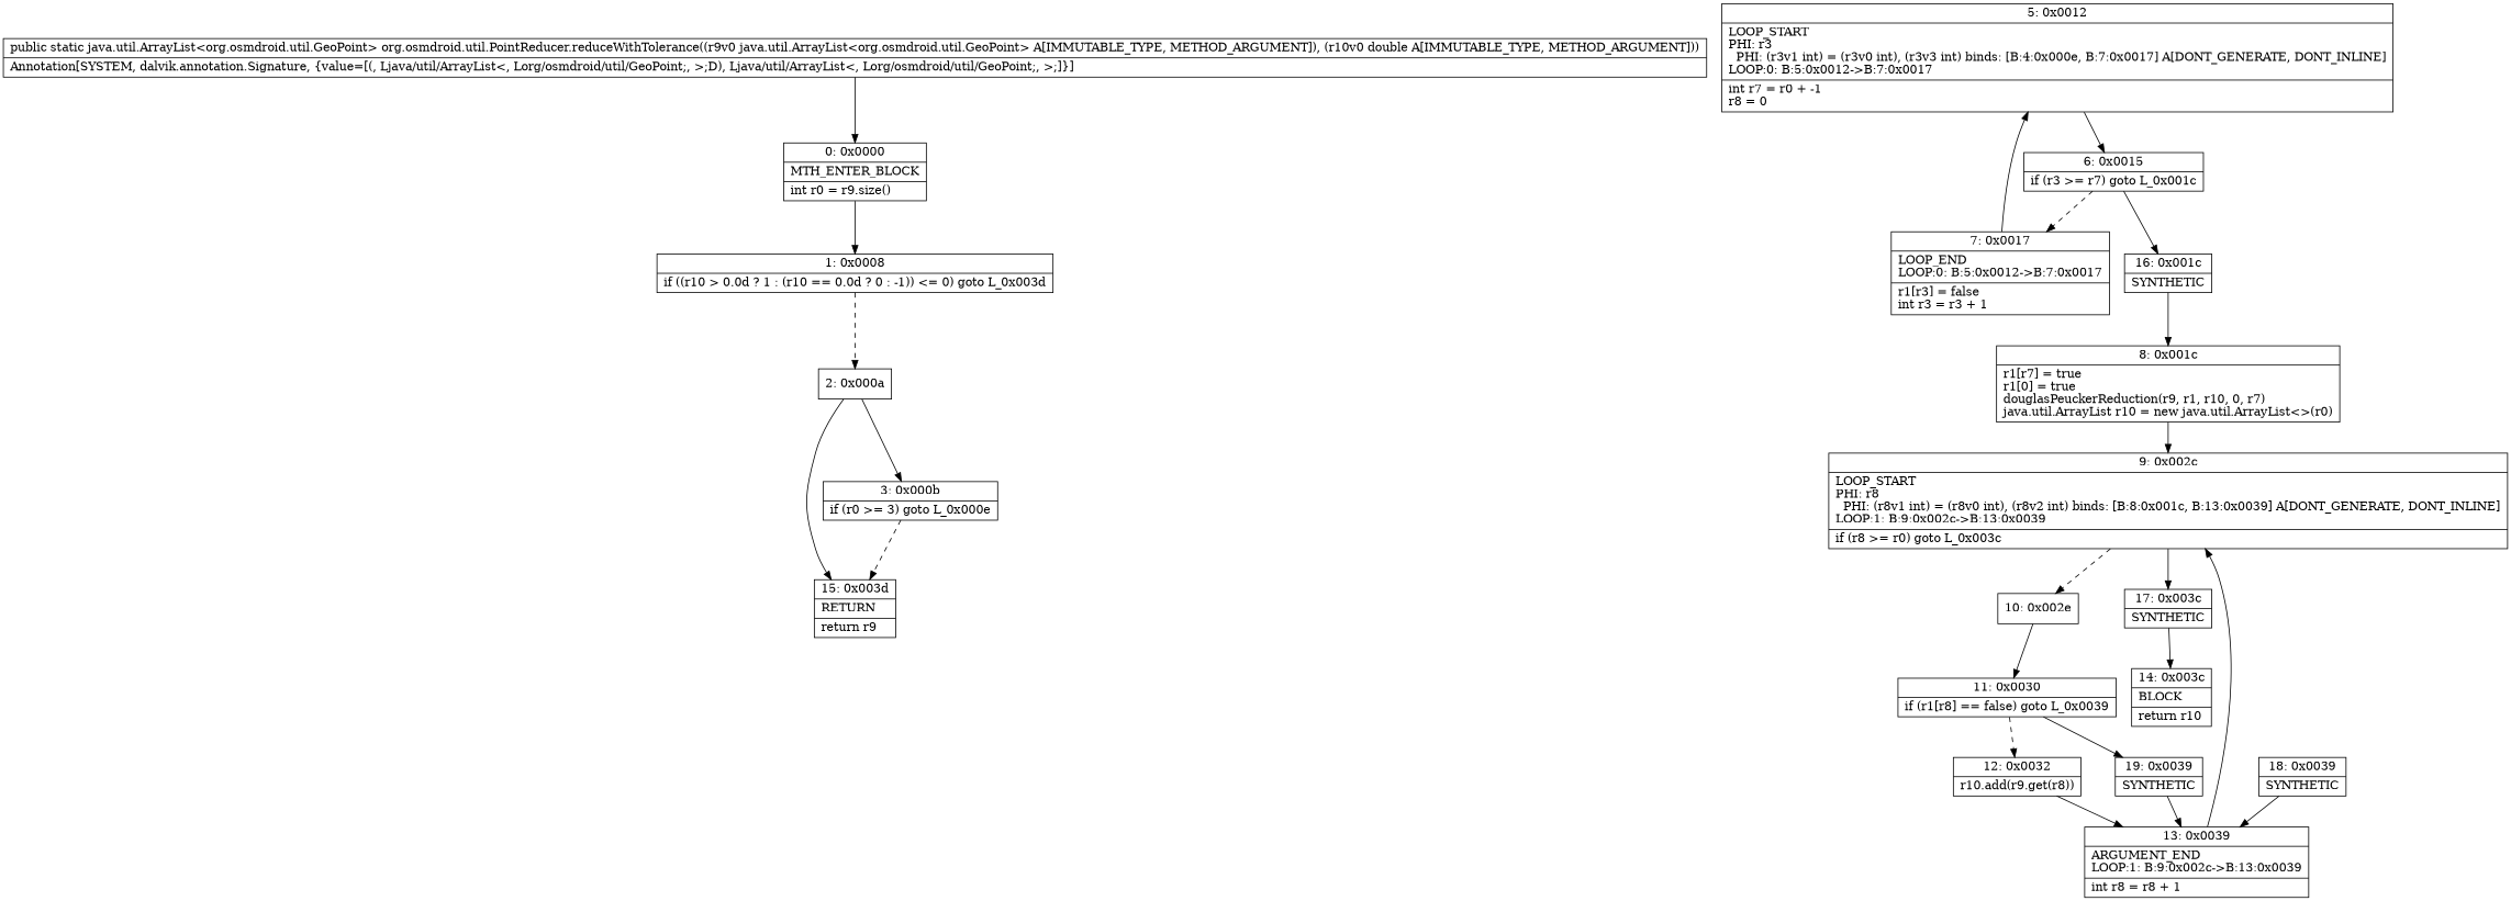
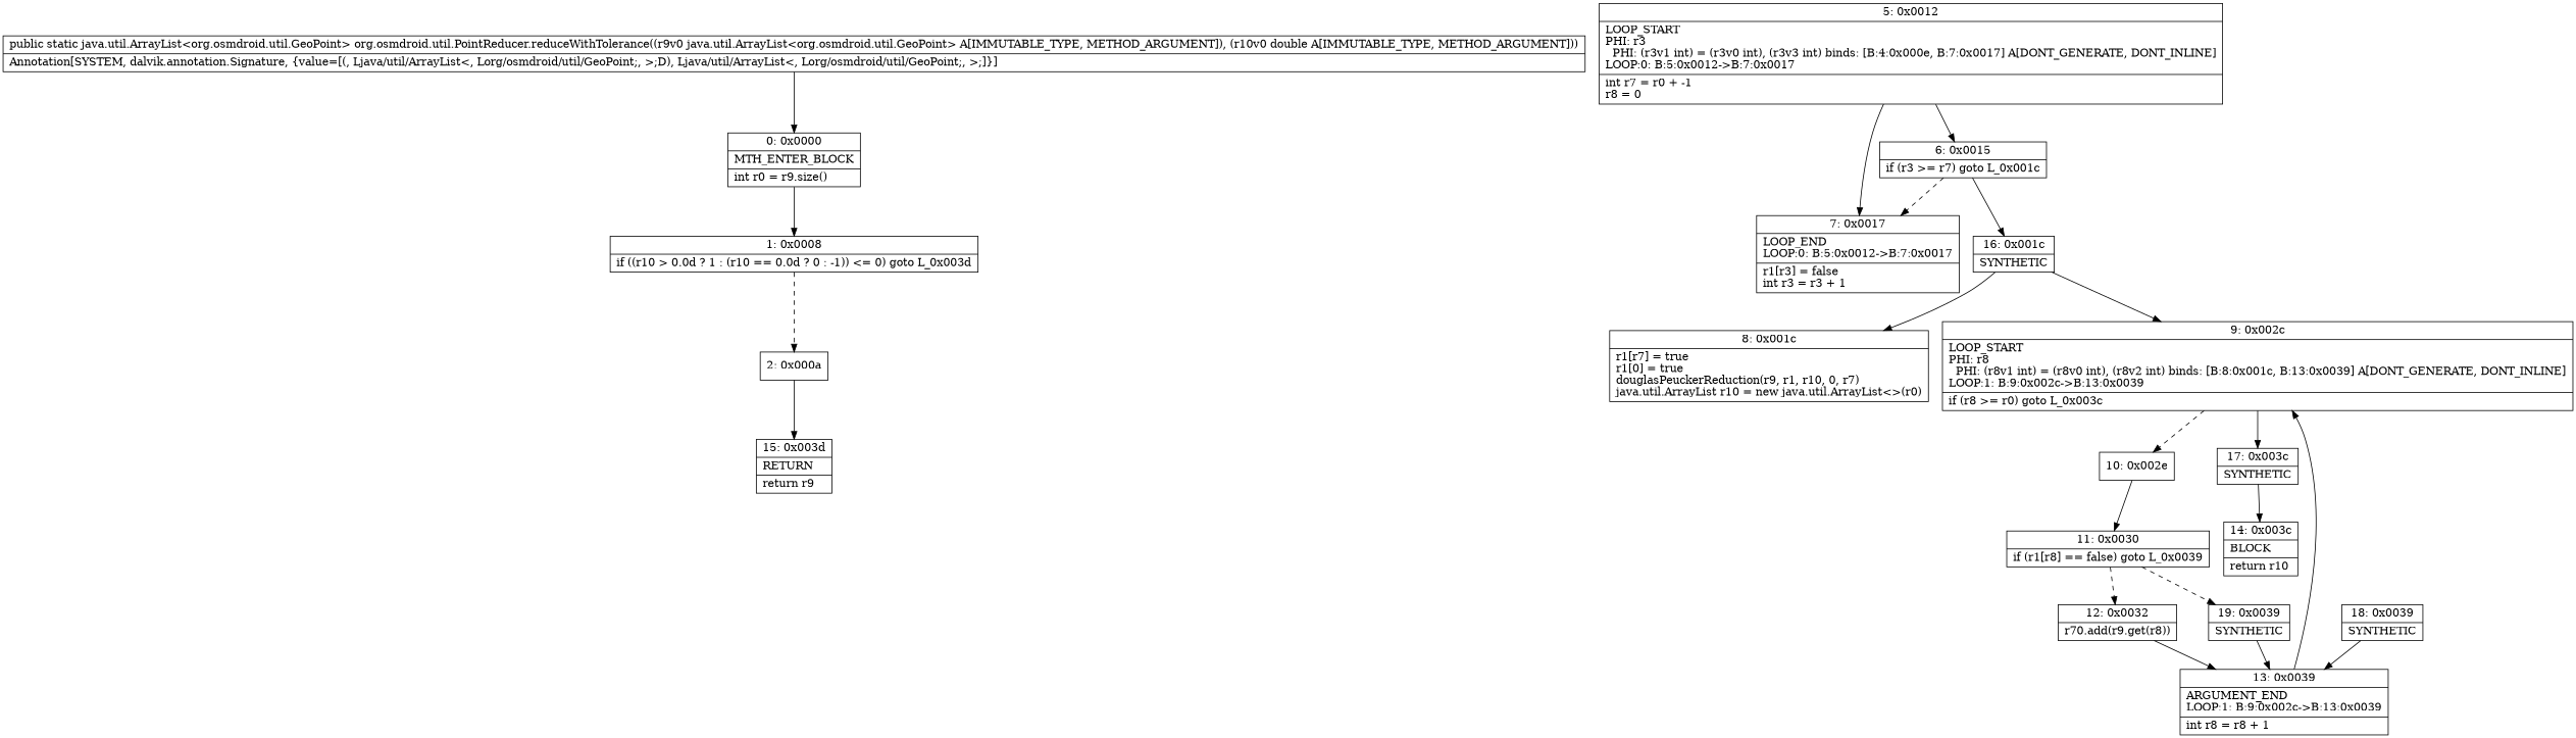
  digraph {
    node [shape=record]
    n1 [label="{0\:\ 0x0000|MTH_ENTER_BLOCK\l|int r0 = r9.size()\l}"]
    n2 [label="{1\:\ 0x0008|if ((r10 \> 0.0d ? 1 : (r10 == 0.0d ? 0 : \-1)) \<= 0) goto L_0x003d\l}"]
    n3 [label="{2\:\ 0x000a}"]
    n4 [label="{15\:\ 0x003d|RETURN\l|return r9\l}"]
-   n5 [label="{3\:\ 0x000b|if (r0 \>= 3) goto L_0x000e\l}"]
    n6 [label="{5\:\ 0x0012|LOOP_START\lPHI: r3 \l  PHI: (r3v1 int) = (r3v0 int), (r3v3 int) binds: [B:4:0x000e, B:7:0x0017] A[DONT_GENERATE, DONT_INLINE]\lLOOP:0: B:5:0x0012\-\>B:7:0x0017\l|int r7 = r0 + \-1\lr8 = 0\l}"]
    n7 [label="{6\:\ 0x0015|if (r3 \>= r7) goto L_0x001c\l}"]
    n8 [label="{7\:\ 0x0017|LOOP_END\lLOOP:0: B:5:0x0012\-\>B:7:0x0017\l|r1[r3] = false\lint r3 = r3 + 1\l}"]
    n9 [label="{16\:\ 0x001c|SYNTHETIC\l}"]
    n10 [label="{8\:\ 0x001c|r1[r7] = true\lr1[0] = true\ldouglasPeuckerReduction(r9, r1, r10, 0, r7)\ljava.util.ArrayList r10 = new java.util.ArrayList\<\>(r0)\l}"]
    n11 [label="{9\:\ 0x002c|LOOP_START\lPHI: r8 \l  PHI: (r8v1 int) = (r8v0 int), (r8v2 int) binds: [B:8:0x001c, B:13:0x0039] A[DONT_GENERATE, DONT_INLINE]\lLOOP:1: B:9:0x002c\-\>B:13:0x0039\l|if (r8 \>= r0) goto L_0x003c\l}"]
    n12 [label="{10\:\ 0x002e}"]
    n13 [label="{17\:\ 0x003c|SYNTHETIC\l}"]
    n14 [label="{11\:\ 0x0030|if (r1[r8] == false) goto L_0x0039\l}"]
    n15 [label="{14\:\ 0x003c|BLOCK\l|return r10\l}"]
-   n16 [label="{12\:\ 0x0032|r10.add(r9.get(r8))\l}"]
+   n16 [label="{12\:\ 0x0032|r70.add(r9.get(r8))\l}"]
    n17 [label="{19\:\ 0x0039|SYNTHETIC\l}"]
    n18 [label="{13\:\ 0x0039|ARGUMENT_END\lLOOP:1: B:9:0x002c\-\>B:13:0x0039\l|int r8 = r8 + 1\l}"]
    n19 [label="{18\:\ 0x0039|SYNTHETIC\l}"]
    n20 [label="{public static java.util.ArrayList\<org.osmdroid.util.GeoPoint\> org.osmdroid.util.PointReducer.reduceWithTolerance((r9v0 java.util.ArrayList\<org.osmdroid.util.GeoPoint\> A[IMMUTABLE_TYPE, METHOD_ARGUMENT]), (r10v0 double A[IMMUTABLE_TYPE, METHOD_ARGUMENT]))  | Annotation[SYSTEM, dalvik.annotation.Signature, \{value=[(, Ljava\/util\/ArrayList\<, Lorg\/osmdroid\/util\/GeoPoint;, \>;D), Ljava\/util\/ArrayList\<, Lorg\/osmdroid\/util\/GeoPoint;, \>;]\}]\l}"]
    n1 -> n2
    n2 -> n3 [style=dashed]
    n3 -> n4
-   n3 -> n5
-   n5 -> n4 [style=dashed]
    n6 -> n7
    n7 -> n8 [style=dashed]
    n7 -> n9
-   n8 -> n6
+   n6 -> n8
    n9 -> n10
-   n10 -> n11
+   n9 -> n11
    n11 -> n12 [style=dashed]
    n11 -> n13
    n12 -> n14
    n13 -> n15
    n14 -> n16 [style=dashed]
-   n14 -> n17
+   n14 -> n17 [style=dashed]
    n16 -> n18
    n17 -> n18
    n18 -> n11
    n19 -> n18
    n20 -> n1
  }
